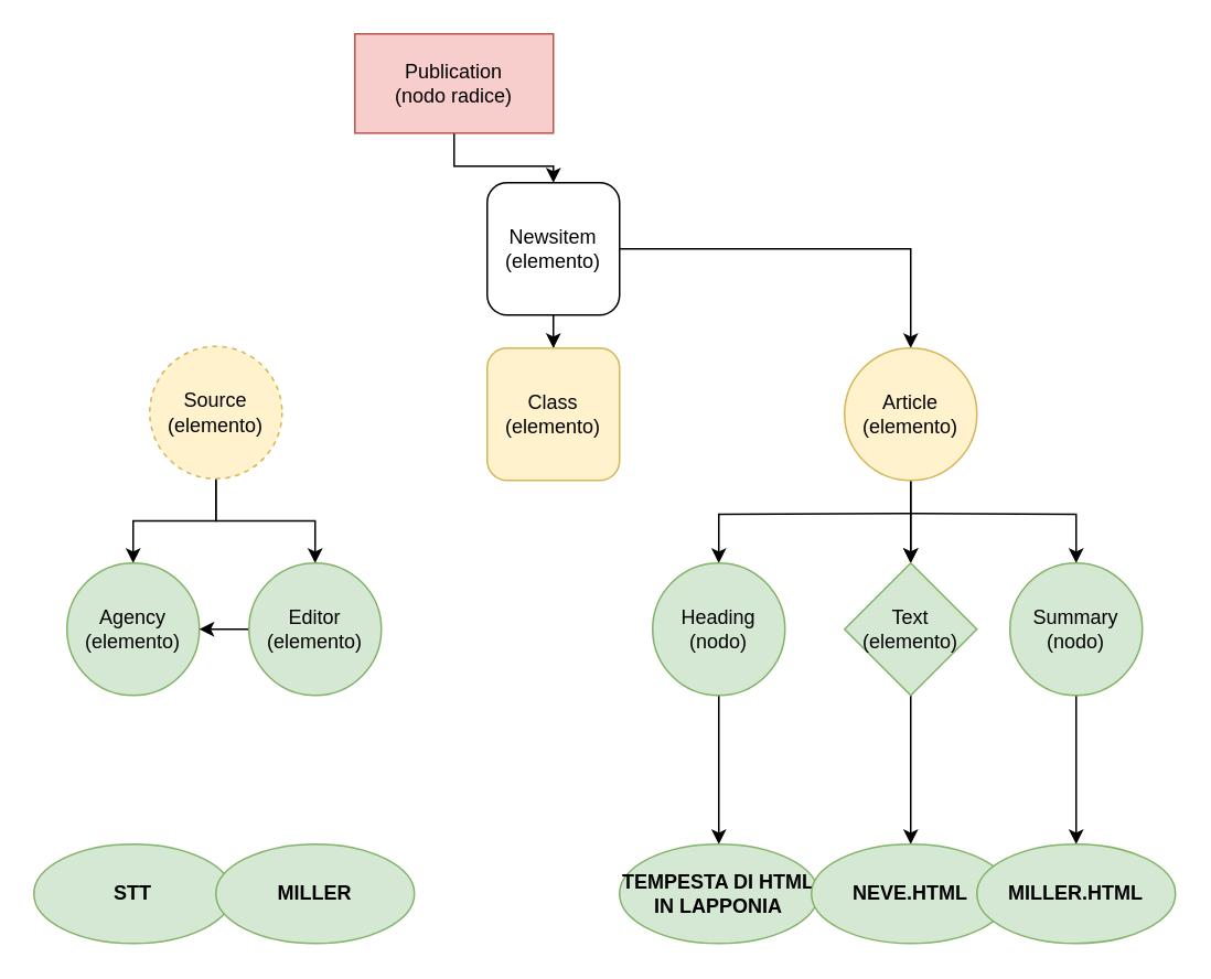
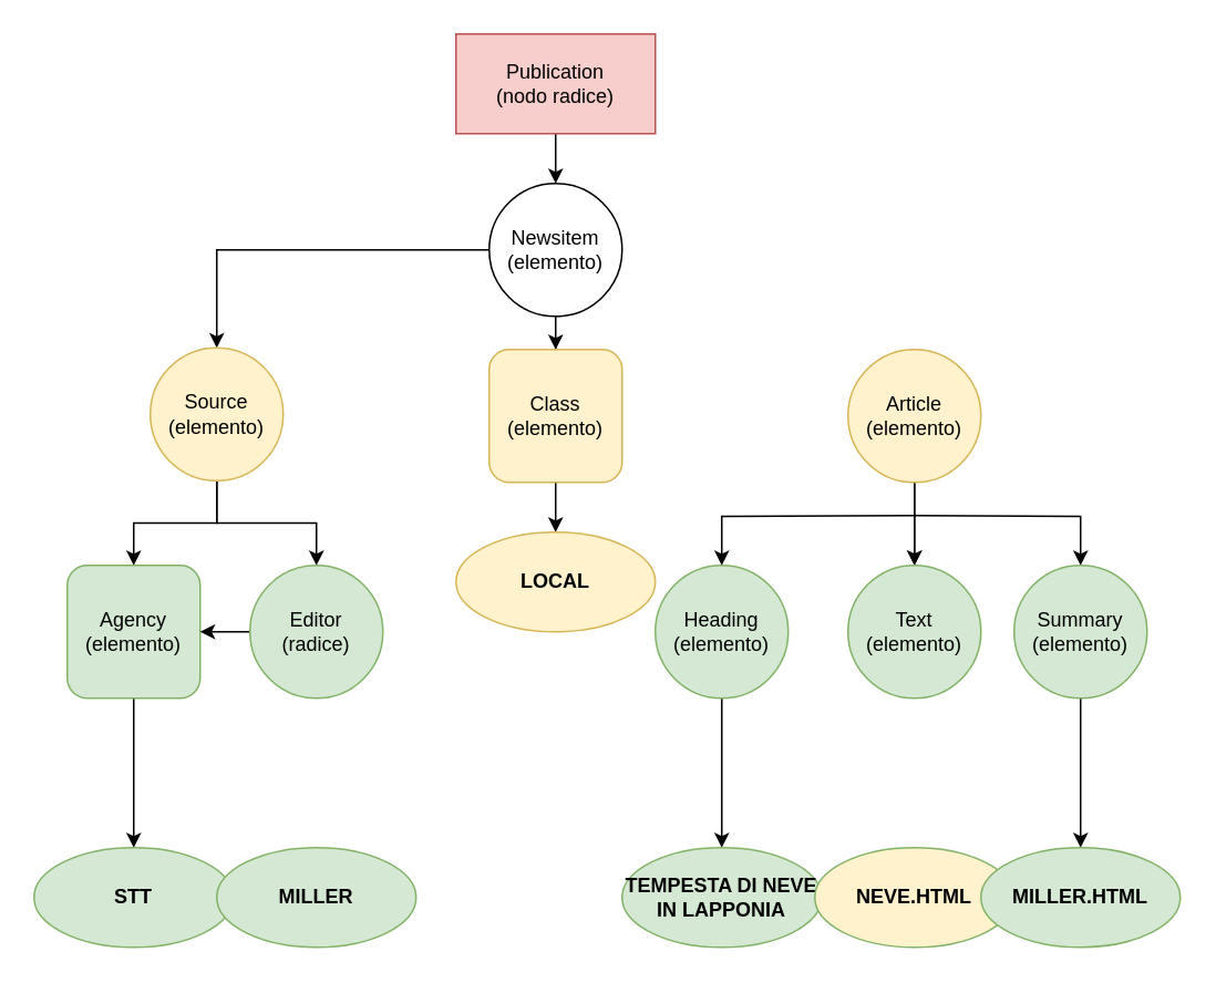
  <mxCell id="0" />
  <mxCell id="1" parent="0" />
  <mxCell id="2" value="" style="edgeStyle=orthogonalEdgeStyle;rounded=0;orthogonalLoop=1;jettySize=auto;html=1;" edge="1" parent="1" source="3" target="7"><mxGeometry relative="1" as="geometry" /></mxCell>
- <mxCell id="3" value="Publication&lt;br&gt;(nodo radice)" style="rounded=0;whiteSpace=wrap;html=1;fillColor=#f8cecc;strokeColor=#b85450;" vertex="1" parent="1"><mxGeometry x="214" y="20" width="120" height="60" as="geometry" /></mxCell>
+ <mxCell id="3" value="Publication&lt;br&gt;(nodo radice)" style="rounded=0;whiteSpace=wrap;html=1;fillColor=#f8cecc;strokeColor=#b85450;" vertex="1" parent="1"><mxGeometry x="274" y="20" width="120" height="60" as="geometry" /></mxCell>
+ <mxCell id="4" value="" style="edgeStyle=orthogonalEdgeStyle;rounded=0;orthogonalLoop=1;jettySize=auto;html=1;" edge="1" parent="1" source="7" target="10"><mxGeometry relative="1" as="geometry" /></mxCell>
  <mxCell id="5" value="" style="edgeStyle=orthogonalEdgeStyle;rounded=0;orthogonalLoop=1;jettySize=auto;html=1;" edge="1" parent="1" source="7" target="17"><mxGeometry relative="1" as="geometry" /></mxCell>
- <mxCell id="6" value="" style="edgeStyle=orthogonalEdgeStyle;rounded=0;orthogonalLoop=1;jettySize=auto;html=1;" edge="1" parent="1" source="7" target="22"><mxGeometry relative="1" as="geometry" /></mxCell>
- <mxCell id="7" value="Newsitem&lt;br&gt;(elemento)" style="whiteSpace=wrap;html=1;aspect=fixed;rounded=1;" vertex="1" parent="1"><mxGeometry x="294" y="110" width="80" height="80" as="geometry" /></mxCell>
+ <mxCell id="7" value="Newsitem&lt;br&gt;(elemento)" style="ellipse;whiteSpace=wrap;html=1;aspect=fixed;" vertex="1" parent="1"><mxGeometry x="294" y="110" width="80" height="80" as="geometry" /></mxCell>
  <mxCell id="8" value="" style="edgeStyle=orthogonalEdgeStyle;rounded=0;orthogonalLoop=1;jettySize=auto;html=1;" edge="1" parent="1" source="10" target="12"><mxGeometry relative="1" as="geometry" /></mxCell>
  <mxCell id="9" value="" style="edgeStyle=orthogonalEdgeStyle;rounded=0;orthogonalLoop=1;jettySize=auto;html=1;" edge="1" parent="1" source="10" target="14"><mxGeometry relative="1" as="geometry" /></mxCell>
- <mxCell id="10" value="Source&lt;br&gt;(elemento)" style="ellipse;whiteSpace=wrap;html=1;aspect=fixed;fillColor=#fff2cc;strokeColor=#d6b656;dashed=1;" vertex="1" parent="1"><mxGeometry x="90" y="209" width="80" height="80" as="geometry" /></mxCell>
- <mxCell id="12" value="Agency&lt;br&gt;(elemento)" style="ellipse;whiteSpace=wrap;html=1;aspect=fixed;fillColor=#d5e8d4;strokeColor=#82b366;" vertex="1" parent="1"><mxGeometry x="40" y="340" width="80" height="80" as="geometry" /></mxCell>
+ <mxCell id="10" value="Source&lt;br&gt;(elemento)" style="ellipse;whiteSpace=wrap;html=1;aspect=fixed;fillColor=#fff2cc;strokeColor=#d6b656;" vertex="1" parent="1"><mxGeometry x="90" y="209" width="80" height="80" as="geometry" /></mxCell>
+ <mxCell id="11" value="" style="edgeStyle=orthogonalEdgeStyle;rounded=0;orthogonalLoop=1;jettySize=auto;html=1;" edge="1" parent="1" source="12" target="29"><mxGeometry relative="1" as="geometry" /></mxCell>
+ <mxCell id="12" value="Agency&lt;br&gt;(elemento)" style="whiteSpace=wrap;html=1;aspect=fixed;fillColor=#d5e8d4;strokeColor=#82b366;rounded=1;" vertex="1" parent="1"><mxGeometry x="40" y="340" width="80" height="80" as="geometry" /></mxCell>
  <mxCell id="13" value="" style="edgeStyle=orthogonalEdgeStyle;rounded=0;orthogonalLoop=1;jettySize=auto;html=1;" edge="1" parent="1" source="14" target="12"><mxGeometry relative="1" as="geometry" /></mxCell>
- <mxCell id="14" value="Editor&lt;br&gt;(elemento)" style="ellipse;whiteSpace=wrap;html=1;aspect=fixed;fillColor=#d5e8d4;strokeColor=#82b366;" vertex="1" parent="1"><mxGeometry x="150" y="340" width="80" height="80" as="geometry" /></mxCell>
+ <mxCell id="14" value="Editor&lt;br&gt;(radice)" style="ellipse;whiteSpace=wrap;html=1;aspect=fixed;fillColor=#d5e8d4;strokeColor=#82b366;" vertex="1" parent="1"><mxGeometry x="150" y="340" width="80" height="80" as="geometry" /></mxCell>
  <mxCell id="15" style="edgeStyle=orthogonalEdgeStyle;rounded=0;orthogonalLoop=1;jettySize=auto;html=1;exitX=0.5;exitY=1;exitDx=0;exitDy=0;fillColor=#d5e8d4;strokeColor=#82b366;" edge="1" parent="1" source="14" target="14"><mxGeometry relative="1" as="geometry" /></mxCell>
+ <mxCell id="16" value="" style="edgeStyle=orthogonalEdgeStyle;rounded=0;orthogonalLoop=1;jettySize=auto;html=1;" edge="1" parent="1" source="17" target="34"><mxGeometry relative="1" as="geometry" /></mxCell>
  <mxCell id="17" value="Class&lt;br&gt;(elemento)" style="whiteSpace=wrap;html=1;aspect=fixed;fillColor=#fff2cc;strokeColor=#d6b656;rounded=1;" vertex="1" parent="1"><mxGeometry x="294" y="210" width="80" height="80" as="geometry" /></mxCell>
  <mxCell id="18" value="" style="edgeStyle=orthogonalEdgeStyle;rounded=0;orthogonalLoop=1;jettySize=auto;html=1;" edge="1" parent="1" source="22" target="26"><mxGeometry relative="1" as="geometry" /></mxCell>
  <mxCell id="19" value="" style="edgeStyle=orthogonalEdgeStyle;rounded=0;orthogonalLoop=1;jettySize=auto;html=1;" edge="1" parent="1" source="22" target="26"><mxGeometry relative="1" as="geometry" /></mxCell>
  <mxCell id="20" style="edgeStyle=orthogonalEdgeStyle;rounded=0;orthogonalLoop=1;jettySize=auto;html=1;" edge="1" parent="1" target="28"><mxGeometry relative="1" as="geometry"><mxPoint x="550" y="310" as="sourcePoint" /></mxGeometry></mxCell>
  <mxCell id="21" style="edgeStyle=orthogonalEdgeStyle;rounded=0;orthogonalLoop=1;jettySize=auto;html=1;entryX=0.5;entryY=0;entryDx=0;entryDy=0;" edge="1" parent="1" target="24"><mxGeometry relative="1" as="geometry"><mxPoint x="550" y="310" as="sourcePoint" /></mxGeometry></mxCell>
  <mxCell id="22" value="Article&lt;br&gt;(elemento)" style="ellipse;whiteSpace=wrap;html=1;aspect=fixed;fillColor=#fff2cc;strokeColor=#d6b656;" vertex="1" parent="1"><mxGeometry x="510" y="210" width="80" height="80" as="geometry" /></mxCell>
  <mxCell id="23" value="" style="edgeStyle=orthogonalEdgeStyle;rounded=0;orthogonalLoop=1;jettySize=auto;html=1;" edge="1" parent="1" source="24" target="31"><mxGeometry relative="1" as="geometry" /></mxCell>
- <mxCell id="24" value="Heading&lt;br&gt;(nodo)" style="ellipse;whiteSpace=wrap;html=1;aspect=fixed;fillColor=#d5e8d4;strokeColor=#82b366;" vertex="1" parent="1"><mxGeometry x="394" y="340" width="80" height="80" as="geometry" /></mxCell>
- <mxCell id="25" value="" style="edgeStyle=orthogonalEdgeStyle;rounded=0;orthogonalLoop=1;jettySize=auto;html=1;" edge="1" parent="1" source="26" target="32"><mxGeometry relative="1" as="geometry" /></mxCell>
- <mxCell id="26" value="Text&lt;br&gt;(elemento)" style="rhombus;whiteSpace=wrap;html=1;aspect=fixed;fillColor=#d5e8d4;strokeColor=#82b366;" vertex="1" parent="1"><mxGeometry x="510" y="340" width="80" height="80" as="geometry" /></mxCell>
+ <mxCell id="24" value="Heading&lt;br&gt;(elemento)" style="ellipse;whiteSpace=wrap;html=1;aspect=fixed;fillColor=#d5e8d4;strokeColor=#82b366;" vertex="1" parent="1"><mxGeometry x="394" y="340" width="80" height="80" as="geometry" /></mxCell>
+ <mxCell id="26" value="Text&lt;br&gt;(elemento)" style="ellipse;whiteSpace=wrap;html=1;aspect=fixed;fillColor=#d5e8d4;strokeColor=#82b366;" vertex="1" parent="1"><mxGeometry x="510" y="340" width="80" height="80" as="geometry" /></mxCell>
  <mxCell id="27" value="" style="edgeStyle=orthogonalEdgeStyle;rounded=0;orthogonalLoop=1;jettySize=auto;html=1;" edge="1" parent="1" source="28" target="33"><mxGeometry relative="1" as="geometry" /></mxCell>
- <mxCell id="28" value="Summary&lt;br&gt;(nodo)" style="ellipse;whiteSpace=wrap;html=1;aspect=fixed;fillColor=#d5e8d4;strokeColor=#82b366;" vertex="1" parent="1"><mxGeometry x="610" y="340" width="80" height="80" as="geometry" /></mxCell>
+ <mxCell id="28" value="Summary&lt;br&gt;(elemento)" style="ellipse;whiteSpace=wrap;html=1;aspect=fixed;fillColor=#d5e8d4;strokeColor=#82b366;" vertex="1" parent="1"><mxGeometry x="610" y="340" width="80" height="80" as="geometry" /></mxCell>
  <mxCell id="29" value="&lt;b&gt;STT&lt;/b&gt;" style="ellipse;whiteSpace=wrap;html=1;fillColor=#d5e8d4;strokeColor=#82b366;" vertex="1" parent="1"><mxGeometry x="20" y="510" width="120" height="60" as="geometry" /></mxCell>
  <mxCell id="30" value="&lt;b&gt;MILLER&lt;/b&gt;" style="ellipse;whiteSpace=wrap;html=1;fillColor=#d5e8d4;strokeColor=#82b366;" vertex="1" parent="1"><mxGeometry x="130" y="510" width="120" height="60" as="geometry" /></mxCell>
- <mxCell id="31" value="&lt;b&gt;TEMPESTA DI HTML IN LAPPONIA&lt;/b&gt;" style="ellipse;whiteSpace=wrap;html=1;fillColor=#d5e8d4;strokeColor=#82b366;" vertex="1" parent="1"><mxGeometry x="374" y="510" width="120" height="60" as="geometry" /></mxCell>
- <mxCell id="32" value="&lt;b&gt;NEVE.HTML&lt;/b&gt;" style="ellipse;whiteSpace=wrap;html=1;fillColor=#d5e8d4;strokeColor=#82b366;" vertex="1" parent="1"><mxGeometry x="490" y="510" width="120" height="60" as="geometry" /></mxCell>
+ <mxCell id="31" value="&lt;b&gt;TEMPESTA DI NEVE IN LAPPONIA&lt;/b&gt;" style="ellipse;whiteSpace=wrap;html=1;fillColor=#d5e8d4;strokeColor=#82b366;" vertex="1" parent="1"><mxGeometry x="374" y="510" width="120" height="60" as="geometry" /></mxCell>
+ <mxCell id="32" value="&lt;b&gt;NEVE.HTML&lt;/b&gt;" style="ellipse;whiteSpace=wrap;html=1;fillColor=#fff2cc;strokeColor=#82b366;" vertex="1" parent="1"><mxGeometry x="490" y="510" width="120" height="60" as="geometry" /></mxCell>
  <mxCell id="33" value="&lt;b&gt;MILLER.HTML&lt;/b&gt;" style="ellipse;whiteSpace=wrap;html=1;fillColor=#d5e8d4;strokeColor=#82b366;" vertex="1" parent="1"><mxGeometry x="590" y="510" width="120" height="60" as="geometry" /></mxCell>
+ <mxCell id="34" value="&lt;b&gt;LOCAL&lt;/b&gt;" style="ellipse;whiteSpace=wrap;html=1;fillColor=#fff2cc;strokeColor=#d6b656;" vertex="1" parent="1"><mxGeometry x="274" y="320" width="120" height="60" as="geometry" /></mxCell>
